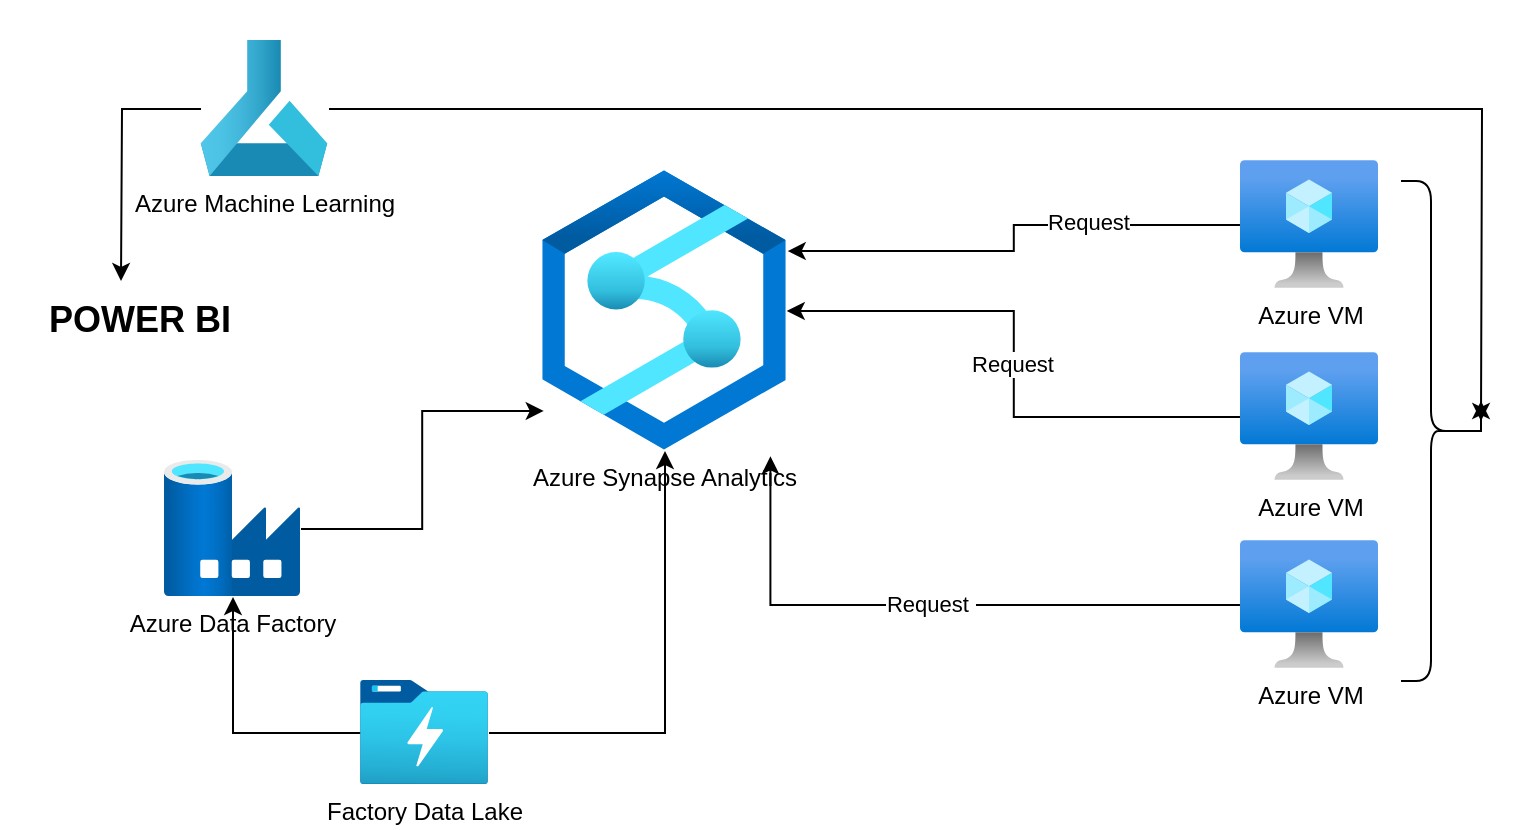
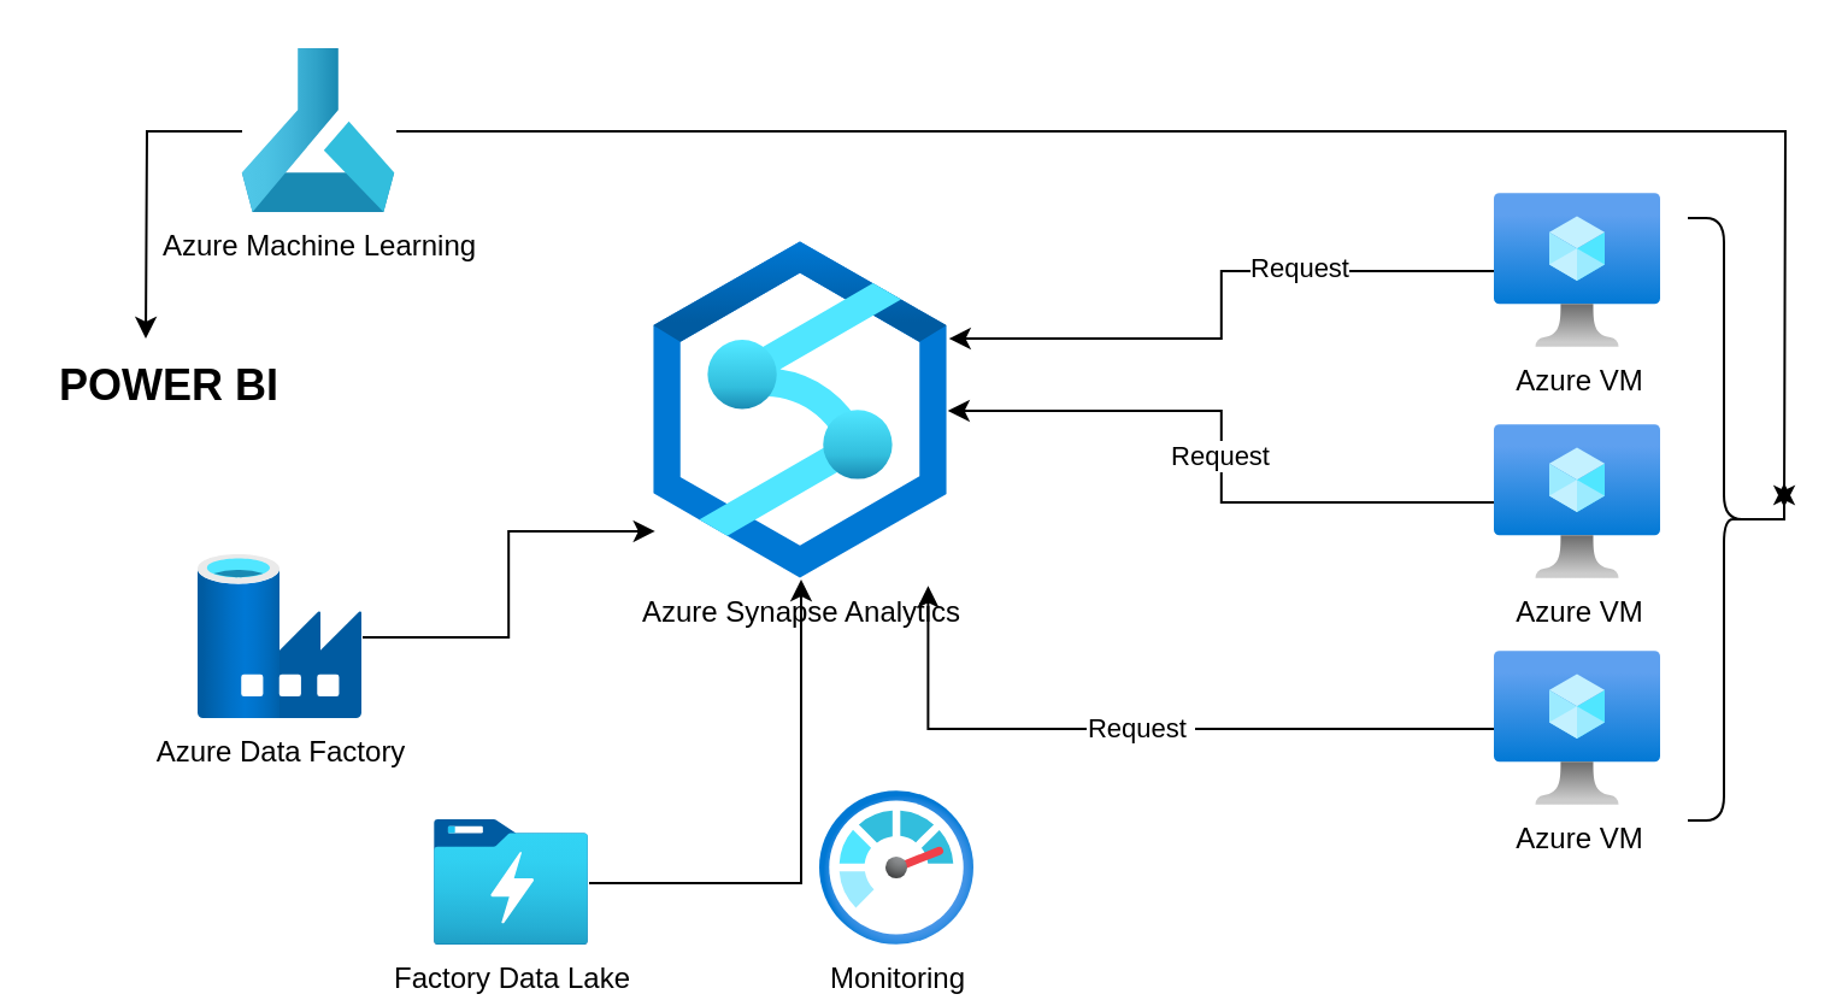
  <mxCell id="0" />
  <mxCell id="1" parent="0" />
- <mxCell id="2" value="Azure Synapse Analytics" style="image;aspect=fixed;html=1;points=[];align=center;fontSize=12;image=img/lib/azure2/databases/Azure_Synapse_Analytics.svg;" vertex="1" parent="1"><mxGeometry x="271.13" y="85" width="121.74" height="140" as="geometry" /></mxCell>
+ <mxCell id="2" value="Azure Synapse Analytics" style="image;aspect=fixed;html=1;points=[];align=center;fontSize=12;image=img/lib/azure2/databases/Azure_Synapse_Analytics.svg;" vertex="1" parent="1"><mxGeometry x="271.13" y="100" width="121.74" height="140" as="geometry" /></mxCell>
  <mxCell id="3" style="edgeStyle=orthogonalEdgeStyle;rounded=0;orthogonalLoop=1;jettySize=auto;html=1;entryX=0.002;entryY=0.857;entryDx=0;entryDy=0;entryPerimeter=0;" edge="1" parent="1" source="4" target="2"><mxGeometry relative="1" as="geometry" /></mxCell>
  <mxCell id="4" value="Azure Data Factory" style="image;aspect=fixed;html=1;points=[];align=center;fontSize=12;image=img/lib/azure2/databases/Data_Factory.svg;" vertex="1" parent="1"><mxGeometry x="82" y="230" width="68" height="68" as="geometry" /></mxCell>
- <mxCell id="5" style="edgeStyle=orthogonalEdgeStyle;rounded=0;orthogonalLoop=1;jettySize=auto;html=1;" edge="1" parent="1" source="7" target="4"><mxGeometry relative="1" as="geometry" /></mxCell>
  <mxCell id="6" style="edgeStyle=orthogonalEdgeStyle;rounded=0;orthogonalLoop=1;jettySize=auto;html=1;" edge="1" parent="1" source="7" target="2"><mxGeometry relative="1" as="geometry" /></mxCell>
  <mxCell id="7" value="Factory Data Lake" style="image;aspect=fixed;html=1;points=[];align=center;fontSize=12;image=img/lib/azure2/storage/Data_Lake_Storage_Gen1.svg;" vertex="1" parent="1"><mxGeometry x="180" y="340" width="64" height="52" as="geometry" /></mxCell>
  <mxCell id="8" style="edgeStyle=orthogonalEdgeStyle;rounded=0;orthogonalLoop=1;jettySize=auto;html=1;" edge="1" parent="1" source="10"><mxGeometry relative="1" as="geometry"><mxPoint x="740" y="210" as="targetPoint" /></mxGeometry></mxCell>
  <mxCell id="9" style="edgeStyle=orthogonalEdgeStyle;rounded=0;orthogonalLoop=1;jettySize=auto;html=1;" edge="1" parent="1" source="10"><mxGeometry relative="1" as="geometry"><mxPoint x="60" y="140" as="targetPoint" /></mxGeometry></mxCell>
  <mxCell id="10" value="Azure Machine Learning" style="image;aspect=fixed;html=1;points=[];align=center;fontSize=12;image=img/lib/azure2/ai_machine_learning/Machine_Learning.svg;" vertex="1" parent="1"><mxGeometry x="100" y="20" width="64" height="68" as="geometry" /></mxCell>
  <mxCell id="11" style="edgeStyle=orthogonalEdgeStyle;rounded=0;orthogonalLoop=1;jettySize=auto;html=1;entryX=1.004;entryY=0.286;entryDx=0;entryDy=0;entryPerimeter=0;" edge="1" parent="1" source="13" target="2"><mxGeometry relative="1" as="geometry" /></mxCell>
  <mxCell id="12" value="Request" style="edgeLabel;html=1;align=center;verticalAlign=middle;resizable=0;points=[];" vertex="1" connectable="0" parent="11"><mxGeometry x="-0.356" y="-2" relative="1" as="geometry"><mxPoint as="offset" /></mxGeometry></mxCell>
  <mxCell id="13" value="Azure VM" style="image;aspect=fixed;html=1;points=[];align=center;fontSize=12;image=img/lib/azure2/compute/Virtual_Machine.svg;" vertex="1" parent="1"><mxGeometry x="620" y="80" width="69" height="64" as="geometry" /></mxCell>
  <mxCell id="14" value="Request" style="edgeStyle=orthogonalEdgeStyle;rounded=0;orthogonalLoop=1;jettySize=auto;html=1;" edge="1" parent="1" source="15" target="2"><mxGeometry relative="1" as="geometry" /></mxCell>
  <mxCell id="15" value="Azure VM" style="image;aspect=fixed;html=1;points=[];align=center;fontSize=12;image=img/lib/azure2/compute/Virtual_Machine.svg;" vertex="1" parent="1"><mxGeometry x="620" y="176" width="69" height="64" as="geometry" /></mxCell>
  <mxCell id="16" value="Request&amp;nbsp;" style="edgeStyle=orthogonalEdgeStyle;rounded=0;orthogonalLoop=1;jettySize=auto;html=1;entryX=0.933;entryY=1.019;entryDx=0;entryDy=0;entryPerimeter=0;" edge="1" parent="1" source="17" target="2"><mxGeometry relative="1" as="geometry" /></mxCell>
  <mxCell id="17" value="Azure VM" style="image;aspect=fixed;html=1;points=[];align=center;fontSize=12;image=img/lib/azure2/compute/Virtual_Machine.svg;" vertex="1" parent="1"><mxGeometry x="620" y="270" width="69" height="64" as="geometry" /></mxCell>
+ <mxCell id="18" value="Monitoring" style="image;aspect=fixed;html=1;points=[];align=center;fontSize=12;image=img/lib/azure2/management_governance/Monitor.svg;" vertex="1" parent="1"><mxGeometry x="340" y="328" width="64" height="64" as="geometry" /></mxCell>
  <mxCell id="19" style="edgeStyle=orthogonalEdgeStyle;rounded=0;orthogonalLoop=1;jettySize=auto;html=1;exitX=0.1;exitY=0.5;exitDx=0;exitDy=0;exitPerimeter=0;" edge="1" parent="1" source="20"><mxGeometry relative="1" as="geometry"><mxPoint x="740" y="200" as="targetPoint" /></mxGeometry></mxCell>
  <mxCell id="20" value="" style="shape=curlyBracket;whiteSpace=wrap;html=1;rounded=1;flipH=1;labelPosition=right;verticalLabelPosition=middle;align=left;verticalAlign=middle;" vertex="1" parent="1"><mxGeometry x="700" y="90" width="30" height="250" as="geometry" /></mxCell>
  <mxCell id="21" value="&lt;b&gt;&lt;font style=&quot;font-size: 18px;&quot;&gt;POWER BI&lt;/font&gt;&lt;/b&gt;" style="text;strokeColor=none;align=center;fillColor=none;html=1;verticalAlign=middle;whiteSpace=wrap;rounded=0;" vertex="1" parent="1"><mxGeometry x="20" y="130" width="100" height="60" as="geometry" /></mxCell>
